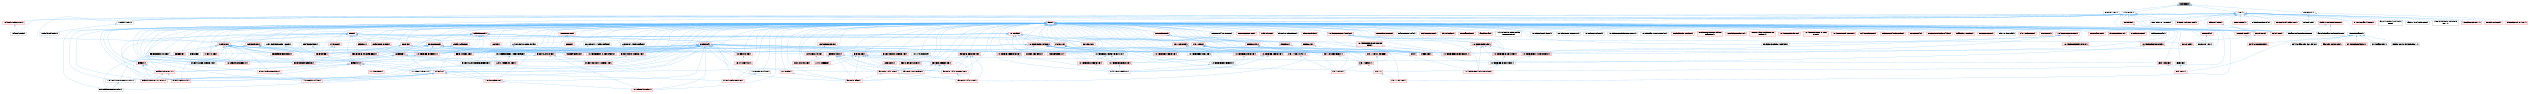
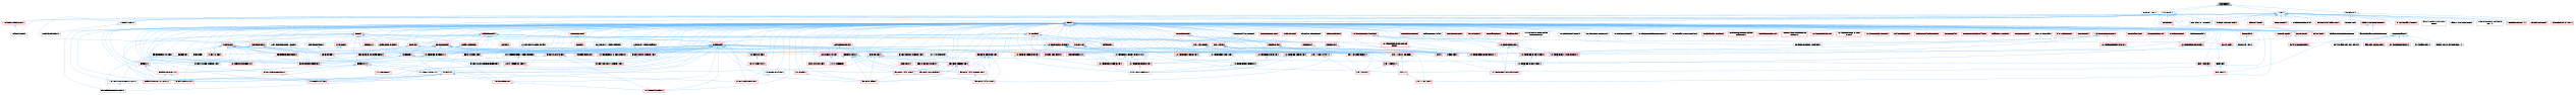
  digraph {
    node [color=red fillcolor="#FFF0F0" fontname=Helvetica fontsize=10 shape=box style=filled]
    edge [color=steelblue1 dir=back fontname=Helvetica fontsize=10 labelfontname=Helvetica labelfontsize=10 style=solid]
    n1 [color=gray40 fillcolor=grey60 fontcolor=black height=0.2 label="LockTags.h" width=0.4]
    n2 [color=grey40 fillcolor=white height=0.2 label="ExternalMutex.h" width=0.4]
    n3 [color=grey40 fillcolor=white height=0.2 label="Mutex.h" width=0.4]
    n4 [color=grey40 fillcolor=white height=0.2 label="SharedLock.h" width=0.4]
    n5 [color=grey40 fillcolor=white height=0.2 label="UniqueLock.h" width=0.4]
    n6 [color=grey40 fillcolor=white height=0.2 label="AggregateGeom.h" width=0.4]
    n7 [color=grey40 fillcolor=white height=0.2 label="AndroidWindow.h" width=0.4]
    n8 [height=0.2 label="Class.h" width=0.4]
    n9 [height=0.2 label="LinkerLoad.h" width=0.4]
    n10 [height=0.2 label="DynamicBufferAllocator.h" width=0.4]
    n11 [height=0.2 label="EditorBulkData.h" width=0.4]
    n12 [height=0.2 label="SoundWave.h" width=0.4]
    n13 [color=grey40 fillcolor=white height=0.2 label="EncryptionKeyManager.h" width=0.4]
    n14 [color=grey40 fillcolor=white height=0.2 label="GPUSkinCacheVisualization\lData.h" width=0.4]
    n15 [color=grey40 fillcolor=white height=0.2 label="GroomVisualizationData.h" width=0.4]
    n16 [color=grey40 fillcolor=white height=0.2 label="HierarchicalStaticMeshScene\lProxy.h" width=0.4]
    n17 [height=0.2 label="MaterialRenderProxy.h" width=0.4]
    n18 [height=0.2 label="PlatformIoDispatcherBase.h" width=0.4]
    n19 [height=0.2 label="RenderingThread.h" width=0.4]
    n20 [height=0.2 label="ResourcePool.h" width=0.4]
    n21 [height=0.2 label="Scheduler.h" width=0.4]
    n22 [height=0.2 label="TaskPrivate.h" width=0.4]
    n23 [height=0.2 label="SkeletalMeshLODModel.h" width=0.4]
    n24 [color=grey40 fillcolor=white height=0.2 label="SkeletalRenderPublic.h" width=0.4]
    n25 [height=0.2 label="TransactionallySafeMutex.h" width=0.4]
    n26 [height=0.2 label="SharedRecursiveMutex.h" width=0.4]
    n27 [color=grey40 fillcolor=white height=0.2 label="StripedMap.h" width=0.4]
    n28 [color=grey40 fillcolor=white height=0.2 label="RedirectCollector.h" width=0.4]
    n29 [color=grey40 fillcolor=white height=0.2 label="GenericPlatformIoDispatcher.cpp" width=0.4]
    n30 [color=grey40 fillcolor=white height=0.2 label="PlatformIoDispatcherBase.cpp" width=0.4]
    n31 [color=grey40 fillcolor=white height=0.2 label="MallocBinned2.h" width=0.4]
    n32 [height=0.2 label="MallocBinnedCommon.h" width=0.4]
    n33 [color=grey40 fillcolor=white height=0.2 label="BaseDynamicMeshSceneProxy.h" width=0.4]
    n34 [height=0.2 label="BodySetup.h" width=0.4]
    n35 [color=grey40 fillcolor=white height=0.2 label="CollisionGeometryConversion.h" width=0.4]
    n36 [height=0.2 label="CollisionPropertySets.h" width=0.4]
    n37 [height=0.2 label="GeometryScriptTypes.h" width=0.4]
    n38 [height=0.2 label="PhysicsDataCollection.h" width=0.4]
    n39 [color=grey40 fillcolor=white height=0.2 label="PhysicsGeometry.h" width=0.4]
    n40 [color=grey40 fillcolor=white height=0.2 label="AndroidApplication.h" width=0.4]
    n41 [height=0.2 label="ARFilter.h" width=0.4]
    n42 [height=0.2 label="AnimNodeBase.h" width=0.4]
    n43 [color=grey40 fillcolor=white height=0.2 label="ArchiveObjectPropertyMapper.h" width=0.4]
    n44 [height=0.2 label="CoreUObject.h" width=0.4]
    n45 [height=0.2 label="AssetBundleData.h" width=0.4]
    n46 [height=0.2 label="AssetData.h" width=0.4]
    n47 [height=0.2 label="AudioWidgetSubsystem.h" width=0.4]
    n48 [color=grey40 fillcolor=white height=0.2 label="BlueprintActionDatabaseRegistrar.h" width=0.4]
    n49 [color=grey40 fillcolor=white height=0.2 label="BlueprintAssetNodeSpawner.h" width=0.4]
    n50 [height=0.2 label="EdGraphSchema_K2.h" width=0.4]
    n51 [height=0.2 label="BlueprintEditorUtils.h" width=0.4]
    n52 [height=0.2 label="EdGraphSchema_K2_Actions.h" width=0.4]
    n53 [color=grey40 fillcolor=white height=0.2 label="AssetCompilingManager.h" width=0.4]
    n54 [height=0.2 label="AssetManagerTypes.h" width=0.4]
    n55 [height=0.2 label="Attenuation.h" width=0.4]
    n56 [height=0.2 label="AttributesContainer.h" width=0.4]
    n57 [height=0.2 label="AttributesRuntime.h" width=0.4]
    n58 [color=grey40 fillcolor=white height=0.2 label="AudioPanelWidgetInterface.h" width=0.4]
    n59 [color=grey40 fillcolor=white height=0.2 label="SoundEffectPresetWidgetInterface.h" width=0.4]
    n60 [height=0.2 label="AudioVolume.h" width=0.4]
    n61 [color=grey40 fillcolor=white height=0.2 label="BPVariableDragDropAction.h" width=0.4]
    n62 [height=0.2 label="BehaviorTreeTypes.h" width=0.4]
    n63 [height=0.2 label="Blueprint.h" width=0.4]
    n64 [height=0.2 label="BlueprintEditorSettings.h" width=0.4]
    n65 [height=0.2 label="KismetEditorUtilities.h" width=0.4]
    n66 [height=0.2 label="MemberReference.h" width=0.4]
    n67 [height=0.2 label="K2Node_CallFunction.h" width=0.4]
    n68 [color=grey40 fillcolor=white height=0.2 label="MyBlueprintItemDragDropAction.h" width=0.4]
    n69 [height=0.2 label="BlueprintActionFilter.h" width=0.4]
    n70 [height=0.2 label="BlueprintFunctionNodeSpawner.h" width=0.4]
    n71 [height=0.2 label="K2Node_StructOperation.h" width=0.4]
    n72 [height=0.2 label="BlueprintEventNodeSpawner.h" width=0.4]
    n73 [height=0.2 label="BlueprintFieldNodeSpawner.h" width=0.4]
    n74 [height=0.2 label="BlueprintGeneratedClass.h" width=0.4]
    n75 [color=grey40 fillcolor=white height=0.2 label="BlueprintNodeHelpers.h" width=0.4]
    n76 [height=0.2 label="BodyInstance.h" width=0.4]
    n77 [color=grey40 fillcolor=white height=0.2 label="BuiltInChannelEditors.h" width=0.4]
    n78 [height=0.2 label="Casts.h" width=0.4]
    n79 [height=0.2 label="CoreUObjectSharedPCH.h" width=0.4]
    n80 [height=0.2 label="EdGraph.h" width=0.4]
    n81 [height=0.2 label="K2Node_Select.h" width=0.4]
    n82 [color=grey40 fillcolor=white height=0.2 label="K2Node_SwitchEnum.h" width=0.4]
    n83 [height=0.2 label="LiveLinkTypes.h" width=0.4]
    n84 [height=0.2 label="MovieSceneEntitySystemGraphs.h" width=0.4]
    n85 [height=0.2 label="RigVMMemoryStorage.h" width=0.4]
    n86 [height=0.2 label="RigVM.h" width=0.4]
    n87 [height=0.2 label="RigVMNativized.h" width=0.4]
    n88 [height=0.2 label="RigVMUserWorkflow.h" width=0.4]
    n89 [height=0.2 label="RigVMStruct.h" width=0.4]
    n90 [height=0.2 label="Selection.h" width=0.4]
    n91 [height=0.2 label="SequencerKeyStructGenerator.h" width=0.4]
    n92 [height=0.2 label="StreamableManager.h" width=0.4]
    n93 [height=0.2 label="StructOnScope.h" width=0.4]
    n94 [height=0.2 label="MovieSceneEventSection.h" width=0.4]
    n95 [height=0.2 label="RigVMDispatchFactory.h" width=0.4]
    n96 [height=0.2 label="RigVMRegistry.h" width=0.4]
    n97 [height=0.2 label="UserDefinedStruct.h" width=0.4]
    n98 [height=0.2 label="UnrealType.h" width=0.4]
    n99 [height=0.2 label="DataTable.h" width=0.4]
    n100 [height=0.2 label="FastReferenceCollector.h" width=0.4]
    n101 [color=grey40 fillcolor=white height=0.2 label="GeneratedCppIncludes.h" width=0.4]
    n102 [height=0.2 label="ClassIconFinder.h" width=0.4]
    n103 [color=grey40 fillcolor=white height=0.2 label="ClassTree.h" width=0.4]
    n104 [height=0.2 label="CompositeFont.h" width=0.4]
    n105 [height=0.2 label="Font.h" width=0.4]
    n106 [height=0.2 label="SlateFontInfo.h" width=0.4]
    n107 [height=0.2 label="SlateTypes.h" width=0.4]
    n108 [height=0.2 label="ConstraintInstance.h" width=0.4]
    n109 [height=0.2 label="CoreNet.h" width=0.4]
    n110 [height=0.2 label="NetSerialization.h" width=0.4]
    n111 [height=0.2 label="GameplayAbilitySpec.h" width=0.4]
    n112 [height=0.2 label="GameplayAbilityTypes.h" width=0.4]
    n113 [height=0.2 label="GameplayEffect.h" width=0.4]
    n114 [height=0.2 label="GameplayAbilityTargetTypes.h" width=0.4]
    n115 [height=0.2 label="GameplayCueInterface.h" width=0.4]
    n116 [height=0.2 label="GameplayEffectTypes.h" width=0.4]
    n117 [height=0.2 label="RootMotionSource.h" width=0.4]
    n118 [height=0.2 label="CurveTable.h" width=0.4]
    n119 [color=grey40 fillcolor=white height=0.2 label="EditorCategoryUtils.h" width=0.4]
    n120 [height=0.2 label="EngineBaseTypes.h" width=0.4]
    n121 [height=0.2 label="EngineTypes.h" width=0.4]
    n122 [height=0.2 label="StaticMeshComponent.h" width=0.4]
    n123 [height=0.2 label="Events.h" width=0.4]
    n124 [color=grey40 fillcolor=white height=0.2 label="Factories.h" width=0.4]
    n125 [height=0.2 label="FlowDirection.h" width=0.4]
    n126 [height=0.2 label="FontSdfSettings.h" width=0.4]
    n127 [height=0.2 label="GCObjectInfo.h" width=0.4]
    n128 [height=0.2 label="GameplayTagContainer.h" width=0.4]
    n129 [color=grey40 fillcolor=white height=0.2 label="IAnimBlueprintNodeOverride\lAssetsContext.h" width=0.4]
    n130 [height=0.2 label="InputCoreTypes.h" width=0.4]
    n131 [height=0.2 label="InteractiveTool.h" width=0.4]
    n132 [color=grey40 fillcolor=white height=0.2 label="K2Node_BitmaskLiteral.h" width=0.4]
    n133 [color=grey40 fillcolor=white height=0.2 label="K2Node_CastByteToEnum.h" width=0.4]
    n134 [color=grey40 fillcolor=white height=0.2 label="K2Node_EnumLiteral.h" width=0.4]
    n135 [color=grey40 fillcolor=white height=0.2 label="K5Node_ForEachElementInEnum.h" width=0.4]
    n136 [color=grey40 fillcolor=white height=0.2 label="K2Node_GetNumEnumEntries.h" width=0.4]
    n137 [height=0.2 label="KeyHandle.h" width=0.4]
    n138 [height=0.2 label="MovieSceneChannelData.h" width=0.4]
    n139 [height=0.2 label="MovieSceneBoolChannel.h" width=0.4]
    n140 [height=0.2 label="MovieSceneByteChannel.h" width=0.4]
    n141 [color=grey40 fillcolor=white height=0.2 label="MovieSceneParticleSection.h" width=0.4]
    n142 [color=grey40 fillcolor=white height=0.2 label="MovieSceneCurveChannelCommon.h" width=0.4]
    n143 [height=0.2 label="MovieSceneDoubleChannel.h" width=0.4]
    n144 [height=0.2 label="MovieSceneFloatChannel.h" width=0.4]
    n145 [height=0.2 label="MovieSceneIntegerChannel.h" width=0.4]
    n146 [height=0.2 label="MovieSceneStringChannel.h" width=0.4]
    n147 [color=grey40 fillcolor=white height=0.2 label="IAnimBlueprintNodeOverride.h" width=0.4]
    n148 [height=0.2 label="RichCurve.h" width=0.4]
    n149 [color=grey40 fillcolor=white height=0.2 label="MovieSceneEasingCurves.h" width=0.4]
-   n150 [height=0.2 label="StringCurve.h" width=0.4]
+   n150 [height=0.2 label="Reference.h" width=0.4]
    n151 [color=grey40 fillcolor=white height=0.2 label="KismetDebugUtilities.h" width=0.4]
    n152 [height=0.2 label="LevelEditorPlaySettings.h" width=0.4]
    n153 [height=0.2 label="LevelSequenceLegacyObject\lReference.h" width=0.4]
    n154 [color=grey40 fillcolor=white height=0.2 label="LevelSequenceSpawnRegister.h" width=0.4]
    n155 [height=0.2 label="MaterialExpressionIO.h" width=0.4]
    n156 [height=0.2 label="MetasoundFrontendDataType\lRegistry.h" width=0.4]
    n157 [height=0.2 label="MovieSceneBlendType.h" width=0.4]
    n158 [height=0.2 label="MovieSceneEvalTemplate.h" width=0.4]
    n159 [color=grey40 fillcolor=white height=0.2 label="MovieSceneEvaluationTrack.h" width=0.4]
    n160 [height=0.2 label="MovieSceneEvaluationTemplate.h" width=0.4]
    n161 [height=0.2 label="MovieSceneEvaluationField.h" width=0.4]
    n162 [height=0.2 label="MovieSceneFrameMigration.h" width=0.4]
    n163 [height=0.2 label="MovieSceneSegment.h" width=0.4]
    n164 [height=0.2 label="MovieSceneSequenceHierarchy.h" width=0.4]
    n165 [height=0.2 label="MovieSceneTrackImplementation.h" width=0.4]
    n166 [height=0.2 label="MovieSceneObjectBindingID.h" width=0.4]
    n167 [height=0.2 label="MovieScenePropertySystem\lTypes.h" width=0.4]
    n168 [height=0.2 label="MovieSceneSequenceID.h" width=0.4]
    n169 [height=0.2 label="MovieSceneSequenceInstance\lData.h" width=0.4]
    n170 [height=0.2 label="MovieSceneTrackInstance.h" width=0.4]
    n171 [height=0.2 label="NavLinkDefinition.h" width=0.4]
    n172 [height=0.2 label="NavigationTypes.h" width=0.4]
    n173 [color=grey40 fillcolor=white height=0.2 label="NonNullSubclassOf.h" width=0.4]
    n174 [height=0.2 label="OnlineReplStructs.h" width=0.4]
    n175 [height=0.2 label="PackageLocalizationCache.h" width=0.4]
    n176 [height=0.2 label="PannerDetails.h" width=0.4]
    n177 [height=0.2 label="PropertyTrackEditor.h" width=0.4]
    n178 [height=0.2 label="QuartzQuantizationUtilities.h" width=0.4]
    n179 [height=0.2 label="ReflectionMetadata.h" width=0.4]
    n180 [height=0.2 label="RemoteExecutor.h" width=0.4]
    n181 [color=grey40 fillcolor=white height=0.2 label="RigVMPythonUtils.h" width=0.4]
    n182 [height=0.2 label="RigVMTemplate.h" width=0.4]
    n183 [height=0.2 label="RigVMTraitScope.h" width=0.4]
    n184 [height=0.2 label="RigVMTraits.h" width=0.4]
    n185 [height=0.2 label="SlateColor.h" width=0.4]
    n186 [height=0.2 label="SlateSound.h" width=0.4]
    n187 [height=0.2 label="SmartName.h" width=0.4]
    n188 [height=0.2 label="SoftObjectPath.h" width=0.4]
    n189 [height=0.2 label="SoundNode.h" width=0.4]
    n190 [color=grey40 fillcolor=white height=0.2 label="SoundSubmixWidgetInterface.h" width=0.4]
    n191 [color=grey40 fillcolor=white height=0.2 label="StructArrayView.h" width=0.4]
    n192 [height=0.2 label="StructUtils.h" width=0.4]
    n193 [height=0.2 label="StructUtilsTypes.h" width=0.4]
    n194 [height=0.2 label="SubclassOf.h" width=0.4]
    n195 [height=0.2 label="UserDefinedEnum.h" width=0.4]
    n196 [height=0.2 label="TimeStretchCurve.h" width=0.4]
    n197 [height=0.2 label="TypedParameter.h" width=0.4]
    n198 [height=0.2 label="UObjectIterator.h" width=0.4]
    n199 [color=grey40 fillcolor=white height=0.2 label="UObjectTestUtils.h" width=0.4]
    n200 [height=0.2 label="EdGraphPin.h" width=0.4]
    n1 -> n2
    n1 -> n3
    n1 -> n4
    n1 -> n5
    n3 -> n6
    n3 -> n7
    n3 -> n8
    n3 -> n9
    n3 -> n10
    n3 -> n11
    n3 -> n12
    n3 -> n13
    n3 -> n14
    n3 -> n15
    n3 -> n16
    n3 -> n17
    n3 -> n18
    n3 -> n19
    n3 -> n20
    n3 -> n21
    n3 -> n22
    n3 -> n23
    n3 -> n24
    n3 -> n25
    n4 -> n26
    n4 -> n27
    n5 -> n7
    n5 -> n8
    n5 -> n12
    n5 -> n13
    n5 -> n21
    n5 -> n22
    n5 -> n23
    n5 -> n27
    n5 -> n28
    n5 -> n29
    n5 -> n30
    n5 -> n31
    n5 -> n32
    n6 -> n33
    n6 -> n34
    n6 -> n35
    n6 -> n36
    n6 -> n37
    n6 -> n38
    n6 -> n39
    n7 -> n40
    n8 -> n41
    n8 -> n42
    n8 -> n43
    n8 -> n44
    n8 -> n45
    n8 -> n46
    n8 -> n47
    n8 -> n48
    n8 -> n49
    n8 -> n50
    n8 -> n51
    n8 -> n52
    n8 -> n53
    n8 -> n54
    n8 -> n55
    n8 -> n56
    n8 -> n57
    n8 -> n58
    n8 -> n59
    n8 -> n60
    n8 -> n61
    n8 -> n62
    n8 -> n63
    n8 -> n64
    n8 -> n65
    n8 -> n66
    n8 -> n67
    n8 -> n68
    n8 -> n69
    n8 -> n70
    n8 -> n71
    n8 -> n72
    n8 -> n73
    n8 -> n74
    n8 -> n75
    n8 -> n76
    n8 -> n77
    n8 -> n78
    n8 -> n79
    n8 -> n80
    n8 -> n81
    n8 -> n82
    n8 -> n83
    n8 -> n84
    n8 -> n85
    n8 -> n86
    n8 -> n87
    n8 -> n88
    n8 -> n89
    n8 -> n90
    n8 -> n91
    n8 -> n92
    n8 -> n93
    n8 -> n94
    n8 -> n95
    n8 -> n96
    n8 -> n97
    n8 -> n98
    n8 -> n99
    n8 -> n100
    n8 -> n101
    n8 -> n102
    n8 -> n103
    n8 -> n104
    n8 -> n105
    n8 -> n106
    n8 -> n107
    n8 -> n108
    n8 -> n109
    n8 -> n110
    n8 -> n111
    n8 -> n112
    n8 -> n113
    n8 -> n114
    n8 -> n115
    n8 -> n116
    n8 -> n117
    n8 -> n118
    n8 -> n119
    n8 -> n120
    n8 -> n121
    n8 -> n122
    n8 -> n123
    n8 -> n124
    n8 -> n125
    n8 -> n126
    n8 -> n127
    n8 -> n128
    n8 -> n129
    n8 -> n130
    n8 -> n131
    n8 -> n132
    n8 -> n133
    n8 -> n134
    n8 -> n135
    n8 -> n136
    n8 -> n137
    n8 -> n138
    n8 -> n139
    n8 -> n140
    n8 -> n141
    n8 -> n142
    n8 -> n143
    n8 -> n144
    n8 -> n145
    n8 -> n146
    n8 -> n147
    n8 -> n148
    n8 -> n149
    n8 -> n150
    n8 -> n151
    n8 -> n152
    n8 -> n153
    n8 -> n154
    n8 -> n155
    n8 -> n156
    n8 -> n157
    n8 -> n158
    n8 -> n159
    n8 -> n160
    n8 -> n161
    n8 -> n162
    n8 -> n163
    n8 -> n164
    n8 -> n165
    n8 -> n166
    n8 -> n167
    n8 -> n168
    n8 -> n169
    n8 -> n170
    n8 -> n171
    n8 -> n172
    n8 -> n173
    n8 -> n174
    n8 -> n175
    n8 -> n176
    n8 -> n177
    n8 -> n178
    n8 -> n179
    n8 -> n180
    n8 -> n181
    n8 -> n182
    n8 -> n183
    n8 -> n184
    n8 -> n185
    n8 -> n186
    n8 -> n187
    n8 -> n188
    n8 -> n189
    n8 -> n190
    n8 -> n191
    n8 -> n192
    n8 -> n193
    n8 -> n194
    n8 -> n195
    n8 -> n196
    n8 -> n197
    n8 -> n198
    n8 -> n199
    n9 -> n44
    n9 -> n79
    n11 -> n12
    n12 -> n189
    n18 -> n29
    n18 -> n30
    n21 -> n22
    n28 -> n44
    n32 -> n31
    n43 -> n44
    n45 -> n46
    n46 -> n47
    n46 -> n48
    n46 -> n49
    n46 -> n50
    n50 -> n51
    n50 -> n52
    n56 -> n57
    n57 -> n42
    n58 -> n59
    n59 -> n47
    n63 -> n51
    n63 -> n52
    n63 -> n61
    n63 -> n64
    n63 -> n65
    n63 -> n66
    n63 -> n68
    n66 -> n67
    n68 -> n61
    n69 -> n67
    n69 -> n70
    n69 -> n71
    n73 -> n70
    n74 -> n65
    n76 -> n34
    n78 -> n44
    n78 -> n52
    n78 -> n79
    n78 -> n80
    n78 -> n83
    n78 -> n84
    n78 -> n85
    n78 -> n88
    n78 -> n90
    n78 -> n91
    n78 -> n92
    n78 -> n93
    n78 -> n98
    n78 -> n200
    n80 -> n50
    n80 -> n51
    n80 -> n52
    n85 -> n86
    n86 -> n87
    n88 -> n89
    n93 -> n44
    n93 -> n57
    n93 -> n79
    n93 -> n83
    n93 -> n88
    n93 -> n91
    n93 -> n94
    n93 -> n95
    n93 -> n97
    n94 -> n200
    n95 -> n96
    n96 -> n86
    n96 -> n89
    n98 -> n44
    n98 -> n51
    n98 -> n52
    n98 -> n61
    n98 -> n66
    n98 -> n68
    n98 -> n69
    n98 -> n71
    n98 -> n74
    n98 -> n79
    n98 -> n85
    n98 -> n86
    n98 -> n91
    n98 -> n99
    n98 -> n100
    n98 -> n101
    n101 -> n79
    n104 -> n105
    n104 -> n106
    n104 -> n107
    n106 -> n105
    n106 -> n107
    n109 -> n44
    n109 -> n79
    n109 -> n110
    n110 -> n111
    n110 -> n113
    n110 -> n114
    n110 -> n115
    n110 -> n116
    n110 -> n117
    n111 -> n112
    n111 -> n113
    n114 -> n112
    n116 -> n111
    n116 -> n112
    n116 -> n113
    n116 -> n114
    n116 -> n115
    n118 -> n113
    n121 -> n42
    n121 -> n55
    n121 -> n63
    n121 -> n76
    n121 -> n113
    n121 -> n114
    n121 -> n122
    n124 -> n34
    n128 -> n112
    n128 -> n113
    n128 -> n114
    n128 -> n115
    n128 -> n116
    n130 -> n62
    n130 -> n123
    n131 -> n36
    n137 -> n91
    n137 -> n94
    n137 -> n138
    n137 -> n141
    n137 -> n143
    n137 -> n144
    n137 -> n147
    n137 -> n148
    n137 -> n150
    n138 -> n91
    n138 -> n94
    n138 -> n139
    n138 -> n140
    n138 -> n141
    n138 -> n142
    n138 -> n143
    n138 -> n144
    n138 -> n145
    n138 -> n146
    n139 -> n77
    n140 -> n77
    n140 -> n141
    n141 -> n77
    n142 -> n143
    n142 -> n144
    n143 -> n77
    n144 -> n77
    n145 -> n77
    n147 -> n94
    n148 -> n142
    n148 -> n143
    n148 -> n144
    n148 -> n149
    n151 -> n64
    n158 -> n159
    n159 -> n160
    n161 -> n159
    n162 -> n160
    n162 -> n161
    n162 -> n163
    n162 -> n164
    n163 -> n159
    n163 -> n160
    n163 -> n161
    n163 -> n164
    n163 -> n165
    n165 -> n159
    n168 -> n154
    n168 -> n161
    n168 -> n164
    n168 -> n166
    n169 -> n164
    n172 -> n171
    n182 -> n95
    n182 -> n96
    n184 -> n85
    n184 -> n87
    n184 -> n88
    n184 -> n89
    n184 -> n96
    n185 -> n107
    n186 -> n107
    n188 -> n9
    n188 -> n28
    n188 -> n41
    n188 -> n45
    n188 -> n46
    n188 -> n50
    n188 -> n63
    n188 -> n64
    n188 -> n94
    n188 -> n109
    n188 -> n164
    n188 -> n172
    n190 -> n47
    n192 -> n191
    n194 -> n44
    n194 -> n48
    n194 -> n51
    n194 -> n52
    n194 -> n59
    n194 -> n62
    n194 -> n63
    n194 -> n65
    n194 -> n66
    n194 -> n67
    n194 -> n69
    n194 -> n70
    n194 -> n72
    n194 -> n73
    n194 -> n79
    n194 -> n80
    n194 -> n84
    n194 -> n97
    n194 -> n111
    n194 -> n112
    n194 -> n113
    n194 -> n116
    n194 -> n121
    n194 -> n171
    n194 -> n172
    n194 -> n173
    n194 -> n177
    n194 -> n195
    n198 -> n44
    n198 -> n66
    n198 -> n79
    n198 -> n103
    n200 -> n50
    n200 -> n52
    n200 -> n63
    n200 -> n74
    n200 -> n81
    n200 -> n82
  }
